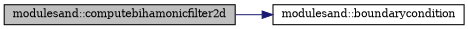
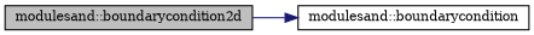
  digraph {
    rankdir=LR
    fontname="DejaVu Serif"
    node [color=black fontname="DejaVu Serif" fontsize=10 shape=record style=filled]
-   n1 [fillcolor=grey75 fontcolor=black height=0.2 label="modulesand::computebihamonicfilter2d" width=0.4]
+   n1 [fillcolor=grey75 fontcolor=black height=0.2 label="modulesand::boundarycondition2d" width=0.4]
    n2 [fillcolor=white height=0.2 label="modulesand::boundarycondition" width=0.4]
    n1 -> n2 [color=midnightblue fontname="DejaVu Serif" fontsize=10 labelfontname=Helvetica labelfontsize=10 style=solid]
  }
